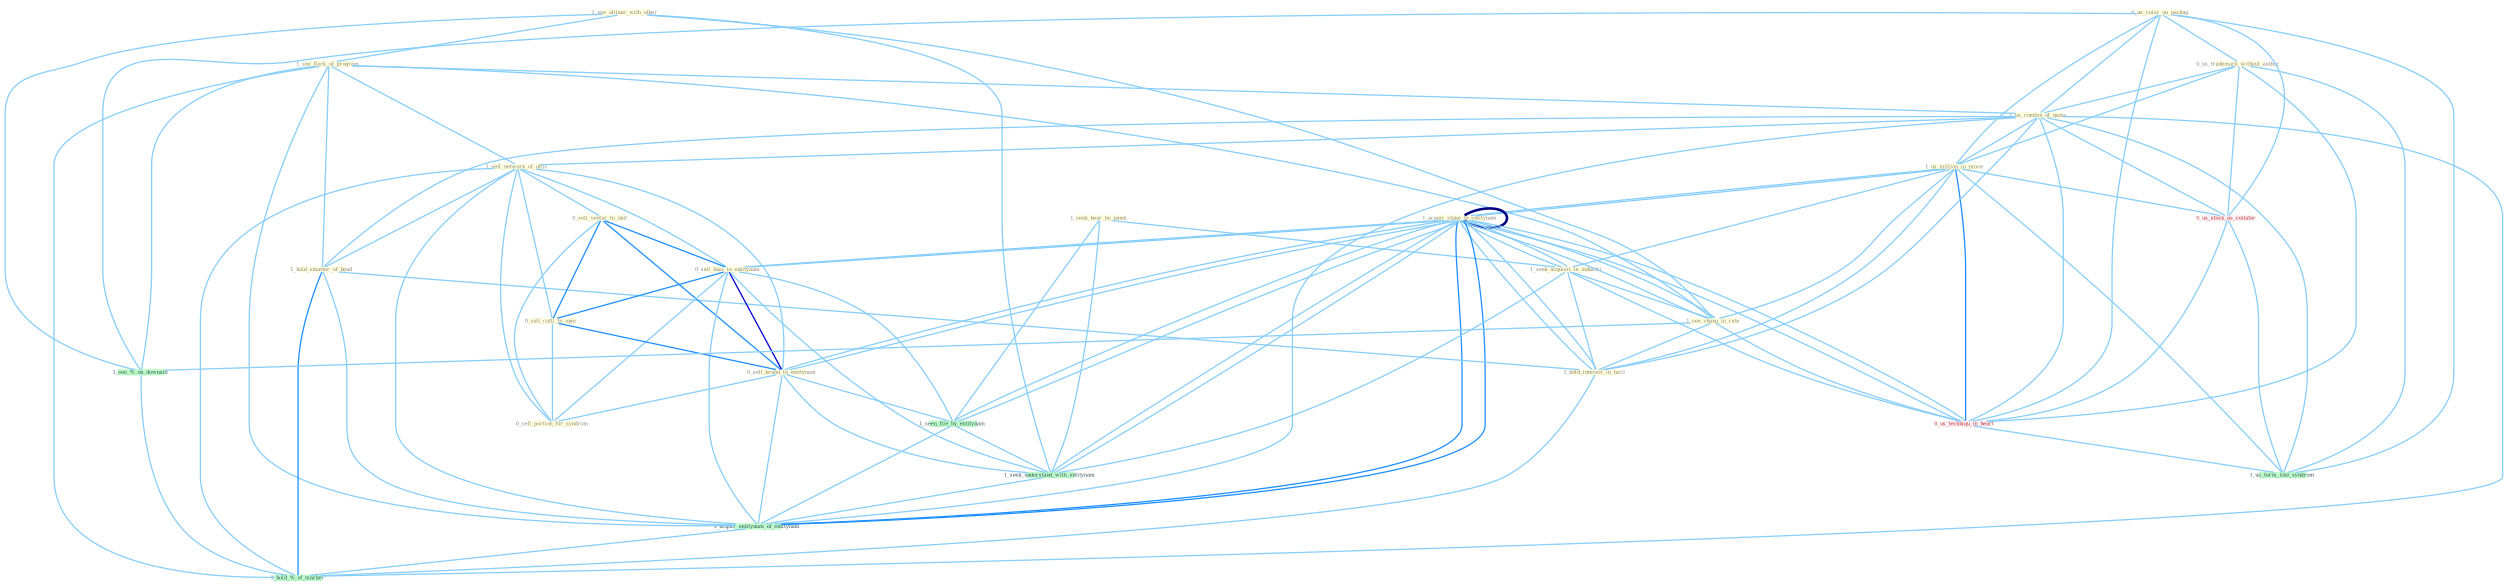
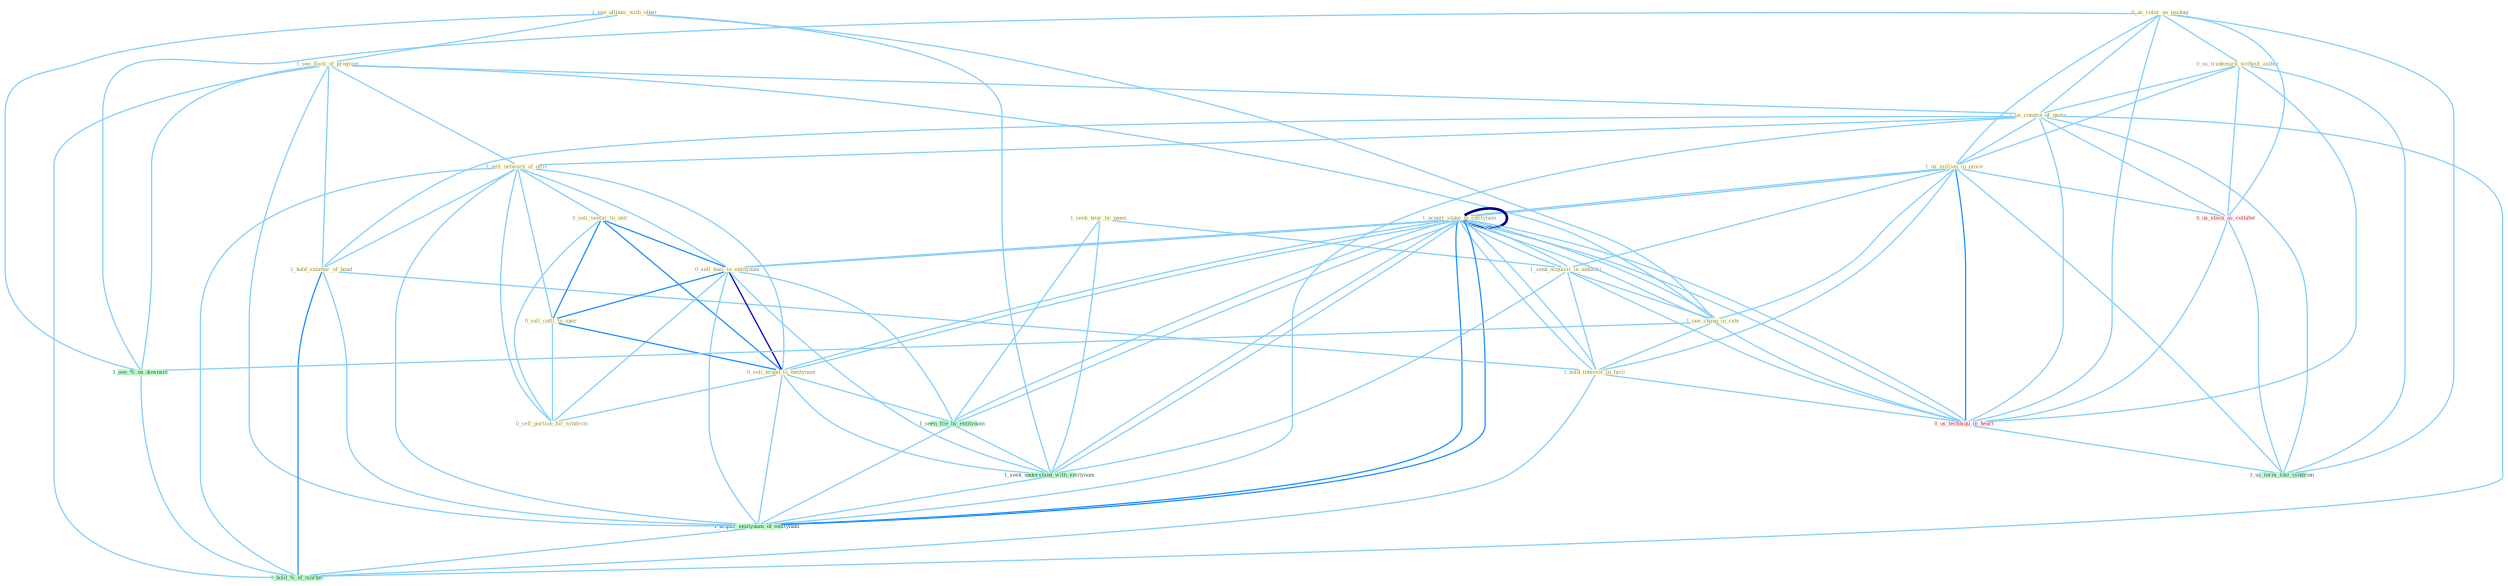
  graph {
    node [color="#ffffe0" fixedsize=true fontcolor="#8b7d6b" fontsize=4 shape=polygon style=filled]
    edge [color="#87cefa" w=1]
    "1_see_allianc_with_other " [height=.06 width=.5]
    "0_us_color_on_packag " [height=.06 width=.5]
    "1_see_flock_of_program " [height=.06 width=.5]
    "0_us_trademark_without_author " [height=.06 width=.5]
    "1_us_combin_of_quota " [height=.06 width=.5]
    "1_sell_network_of_offic " [height=.06 width=.5]
    "1_us_million_in_proce " [height=.06 width=.5]
    "1_seek_hear_by_panel " [height=.06 width=.5]
    "1_acquir_stake_in_entitynam " [height=.06 width=.5]
    "1_hold_smatter_of_bond " [height=.06 width=.5]
    "0_sell_ventur_to_unit " [height=.06 width=.5]
    "0_sell_busi_to_entitynam " [height=.06 width=.5]
    "0_sell_cattl_to_oper " [height=.06 width=.5]
    "1_seek_acquisit_in_industri " [height=.06 width=.5]
    "0_sell_brand_to_entitynam " [height=.06 width=.5]
    "1_see_chang_in_rate " [height=.06 width=.5]
    n17 [height=.06 label="0_sell_portion_for_syndrom" width=.5]
    "1_hold_interest_in_facil " [height=.06 width=.5]
    "0_us_stock_as_collater " [color="#fff0f5" fontcolor="#b22222" height=.06 width=.5]
    "0_us_techniqu_in_heart " [color="#fff0f5" fontcolor="#b22222" height=.06 width=.5]
    "1_seek_understand_with_entitynam " [color="#BDFCC9" fontcolor="#2f4f4f" height=.06 width=.5]
    "1_see_%_on_downsid " [color="#BDFCC9" fontcolor="#2f4f4f" height=.06 width=.5]
    "1_us_term_like_syndrom " [color="#BDFCC9" fontcolor="#2f4f4f" height=.06 width=.5]
    "1_acquir_entitynam_of_entitynam " [color="#BDFCC9" fontcolor="#2f4f4f" height=.06 width=.5]
    "1_hold_%_of_market " [color="#BDFCC9" fontcolor="#2f4f4f" height=.06 width=.5]
    "1_seen_file_by_entitynam " [color="#BDFCC9" fontcolor="#2f4f4f" height=.06 width=.5]
    subgraph sub_1 {
      "1_see_allianc_with_other "
      "0_us_color_on_packag "
      "1_see_flock_of_program "
      "0_us_trademark_without_author "
      "1_us_combin_of_quota "
      "1_sell_network_of_offic "
      "1_us_million_in_proce "
      "1_seek_hear_by_panel "
      "1_acquir_stake_in_entitynam "
      "1_hold_smatter_of_bond "
      "0_sell_ventur_to_unit "
      "0_sell_busi_to_entitynam "
      "0_sell_cattl_to_oper "
      "1_seek_acquisit_in_industri "
      "0_sell_brand_to_entitynam "
      "1_see_chang_in_rate "
      n17
      "1_hold_interest_in_facil "
    }
    subgraph sub_2 {
      "0_us_stock_as_collater "
      "0_us_techniqu_in_heart "
    }
    "1_see_allianc_with_other " -- "1_see_flock_of_program "
    "1_see_allianc_with_other " -- "1_see_chang_in_rate "
    "1_see_allianc_with_other " -- "1_seek_understand_with_entitynam "
    "1_see_allianc_with_other " -- "1_see_%_on_downsid "
    "0_us_color_on_packag " -- "0_us_trademark_without_author "
    "0_us_color_on_packag " -- "1_us_combin_of_quota "
    "0_us_color_on_packag " -- "1_us_million_in_proce "
    "0_us_color_on_packag " -- "0_us_stock_as_collater "
    "0_us_color_on_packag " -- "0_us_techniqu_in_heart "
    "0_us_color_on_packag " -- "1_see_%_on_downsid "
    "0_us_color_on_packag " -- "1_us_term_like_syndrom "
    "1_see_flock_of_program " -- "1_us_combin_of_quota "
    "1_see_flock_of_program " -- "1_sell_network_of_offic "
    "1_see_flock_of_program " -- "1_hold_smatter_of_bond "
    "1_see_flock_of_program " -- "1_see_chang_in_rate "
    "1_see_flock_of_program " -- "1_see_%_on_downsid "
    "1_see_flock_of_program " -- "1_acquir_entitynam_of_entitynam "
    "1_see_flock_of_program " -- "1_hold_%_of_market "
    "0_us_trademark_without_author " -- "1_us_combin_of_quota "
    "0_us_trademark_without_author " -- "1_us_million_in_proce "
    "0_us_trademark_without_author " -- "0_us_stock_as_collater "
    "0_us_trademark_without_author " -- "0_us_techniqu_in_heart "
    "0_us_trademark_without_author " -- "1_us_term_like_syndrom "
    "1_us_combin_of_quota " -- "1_sell_network_of_offic "
    "1_us_combin_of_quota " -- "1_us_million_in_proce "
    "1_us_combin_of_quota " -- "1_hold_smatter_of_bond "
    "1_us_combin_of_quota " -- "0_us_stock_as_collater "
    "1_us_combin_of_quota " -- "0_us_techniqu_in_heart "
    "1_us_combin_of_quota " -- "1_us_term_like_syndrom "
    "1_us_combin_of_quota " -- "1_acquir_entitynam_of_entitynam "
    "1_us_combin_of_quota " -- "1_hold_%_of_market "
    "1_sell_network_of_offic " -- "1_hold_smatter_of_bond "
    "1_sell_network_of_offic " -- "0_sell_ventur_to_unit "
    "1_sell_network_of_offic " -- "0_sell_busi_to_entitynam "
    "1_sell_network_of_offic " -- "0_sell_cattl_to_oper "
    "1_sell_network_of_offic " -- "0_sell_brand_to_entitynam "
    "1_sell_network_of_offic " -- n17
    "1_sell_network_of_offic " -- "1_acquir_entitynam_of_entitynam "
    "1_sell_network_of_offic " -- "1_hold_%_of_market "
    "1_us_million_in_proce " -- "1_acquir_stake_in_entitynam "
    "1_us_million_in_proce " -- "1_acquir_stake_in_entitynam "
    "1_us_million_in_proce " -- "1_seek_acquisit_in_industri "
    "1_us_million_in_proce " -- "1_see_chang_in_rate "
    "1_us_million_in_proce " -- "1_hold_interest_in_facil "
    "1_us_million_in_proce " -- "0_us_stock_as_collater "
    "1_us_million_in_proce " -- "0_us_techniqu_in_heart " [color="#1e90ff" w=2]
    "1_us_million_in_proce " -- "1_us_term_like_syndrom "
    "1_seek_hear_by_panel " -- "1_seek_acquisit_in_industri "
    "1_seek_hear_by_panel " -- "1_seek_understand_with_entitynam "
    "1_seek_hear_by_panel " -- "1_seen_file_by_entitynam "
    "1_acquir_stake_in_entitynam " -- "1_acquir_stake_in_entitynam " [color="#000080" style=bold w=4]
    "1_acquir_stake_in_entitynam " -- "0_sell_busi_to_entitynam "
    "1_acquir_stake_in_entitynam " -- "0_sell_busi_to_entitynam "
    "1_acquir_stake_in_entitynam " -- "1_seek_acquisit_in_industri "
    "1_acquir_stake_in_entitynam " -- "1_seek_acquisit_in_industri "
    "1_acquir_stake_in_entitynam " -- "0_sell_brand_to_entitynam "
    "1_acquir_stake_in_entitynam " -- "0_sell_brand_to_entitynam "
    "1_acquir_stake_in_entitynam " -- "1_see_chang_in_rate "
    "1_acquir_stake_in_entitynam " -- "1_see_chang_in_rate "
    "1_acquir_stake_in_entitynam " -- "1_hold_interest_in_facil "
    "1_acquir_stake_in_entitynam " -- "1_hold_interest_in_facil "
    "1_acquir_stake_in_entitynam " -- "0_us_techniqu_in_heart "
    "1_acquir_stake_in_entitynam " -- "0_us_techniqu_in_heart "
    "1_acquir_stake_in_entitynam " -- "1_seek_understand_with_entitynam "
    "1_acquir_stake_in_entitynam " -- "1_seek_understand_with_entitynam "
    "1_acquir_stake_in_entitynam " -- "1_acquir_entitynam_of_entitynam " [color="#1e90ff" w=2]
    "1_acquir_stake_in_entitynam " -- "1_acquir_entitynam_of_entitynam " [color="#1e90ff" w=2]
    "1_acquir_stake_in_entitynam " -- "1_seen_file_by_entitynam "
    "1_acquir_stake_in_entitynam " -- "1_seen_file_by_entitynam "
    "1_hold_smatter_of_bond " -- "1_hold_interest_in_facil "
    "1_hold_smatter_of_bond " -- "1_acquir_entitynam_of_entitynam "
    "1_hold_smatter_of_bond " -- "1_hold_%_of_market " [color="#1e90ff" w=2]
    "0_sell_ventur_to_unit " -- "0_sell_busi_to_entitynam " [color="#1e90ff" w=2]
    "0_sell_ventur_to_unit " -- "0_sell_cattl_to_oper " [color="#1e90ff" w=2]
    "0_sell_ventur_to_unit " -- "0_sell_brand_to_entitynam " [color="#1e90ff" w=2]
    "0_sell_ventur_to_unit " -- n17
    "0_sell_busi_to_entitynam " -- "0_sell_cattl_to_oper " [color="#1e90ff" w=2]
    "0_sell_busi_to_entitynam " -- "0_sell_brand_to_entitynam " [color="#0000cd" w=3]
    "0_sell_busi_to_entitynam " -- n17
    "0_sell_busi_to_entitynam " -- "1_seek_understand_with_entitynam "
    "0_sell_busi_to_entitynam " -- "1_acquir_entitynam_of_entitynam "
    "0_sell_busi_to_entitynam " -- "1_seen_file_by_entitynam "
    "0_sell_cattl_to_oper " -- "0_sell_brand_to_entitynam " [color="#1e90ff" w=2]
    "0_sell_cattl_to_oper " -- n17
    "1_seek_acquisit_in_industri " -- "1_see_chang_in_rate "
    "1_seek_acquisit_in_industri " -- "1_hold_interest_in_facil "
    "1_seek_acquisit_in_industri " -- "0_us_techniqu_in_heart "
    "1_seek_acquisit_in_industri " -- "1_seek_understand_with_entitynam "
    "0_sell_brand_to_entitynam " -- n17
    "0_sell_brand_to_entitynam " -- "1_seek_understand_with_entitynam "
    "0_sell_brand_to_entitynam " -- "1_acquir_entitynam_of_entitynam "
    "0_sell_brand_to_entitynam " -- "1_seen_file_by_entitynam "
    "1_see_chang_in_rate " -- "1_hold_interest_in_facil "
    "1_see_chang_in_rate " -- "0_us_techniqu_in_heart "
    "1_see_chang_in_rate " -- "1_see_%_on_downsid "
-   "1_hold_interest_in_facil " -- "1_us_combin_of_quota "
+   "1_hold_interest_in_facil " -- "0_us_techniqu_in_heart "
    "1_hold_interest_in_facil " -- "1_hold_%_of_market "
    "0_us_stock_as_collater " -- "0_us_techniqu_in_heart "
    "0_us_stock_as_collater " -- "1_us_term_like_syndrom "
    "0_us_techniqu_in_heart " -- "1_us_term_like_syndrom "
    "1_seek_understand_with_entitynam " -- "1_acquir_entitynam_of_entitynam "
    "1_see_%_on_downsid " -- "1_hold_%_of_market "
    "1_acquir_entitynam_of_entitynam " -- "1_hold_%_of_market "
    "1_seen_file_by_entitynam " -- "1_seek_understand_with_entitynam "
    "1_seen_file_by_entitynam " -- "1_acquir_entitynam_of_entitynam "
  }
